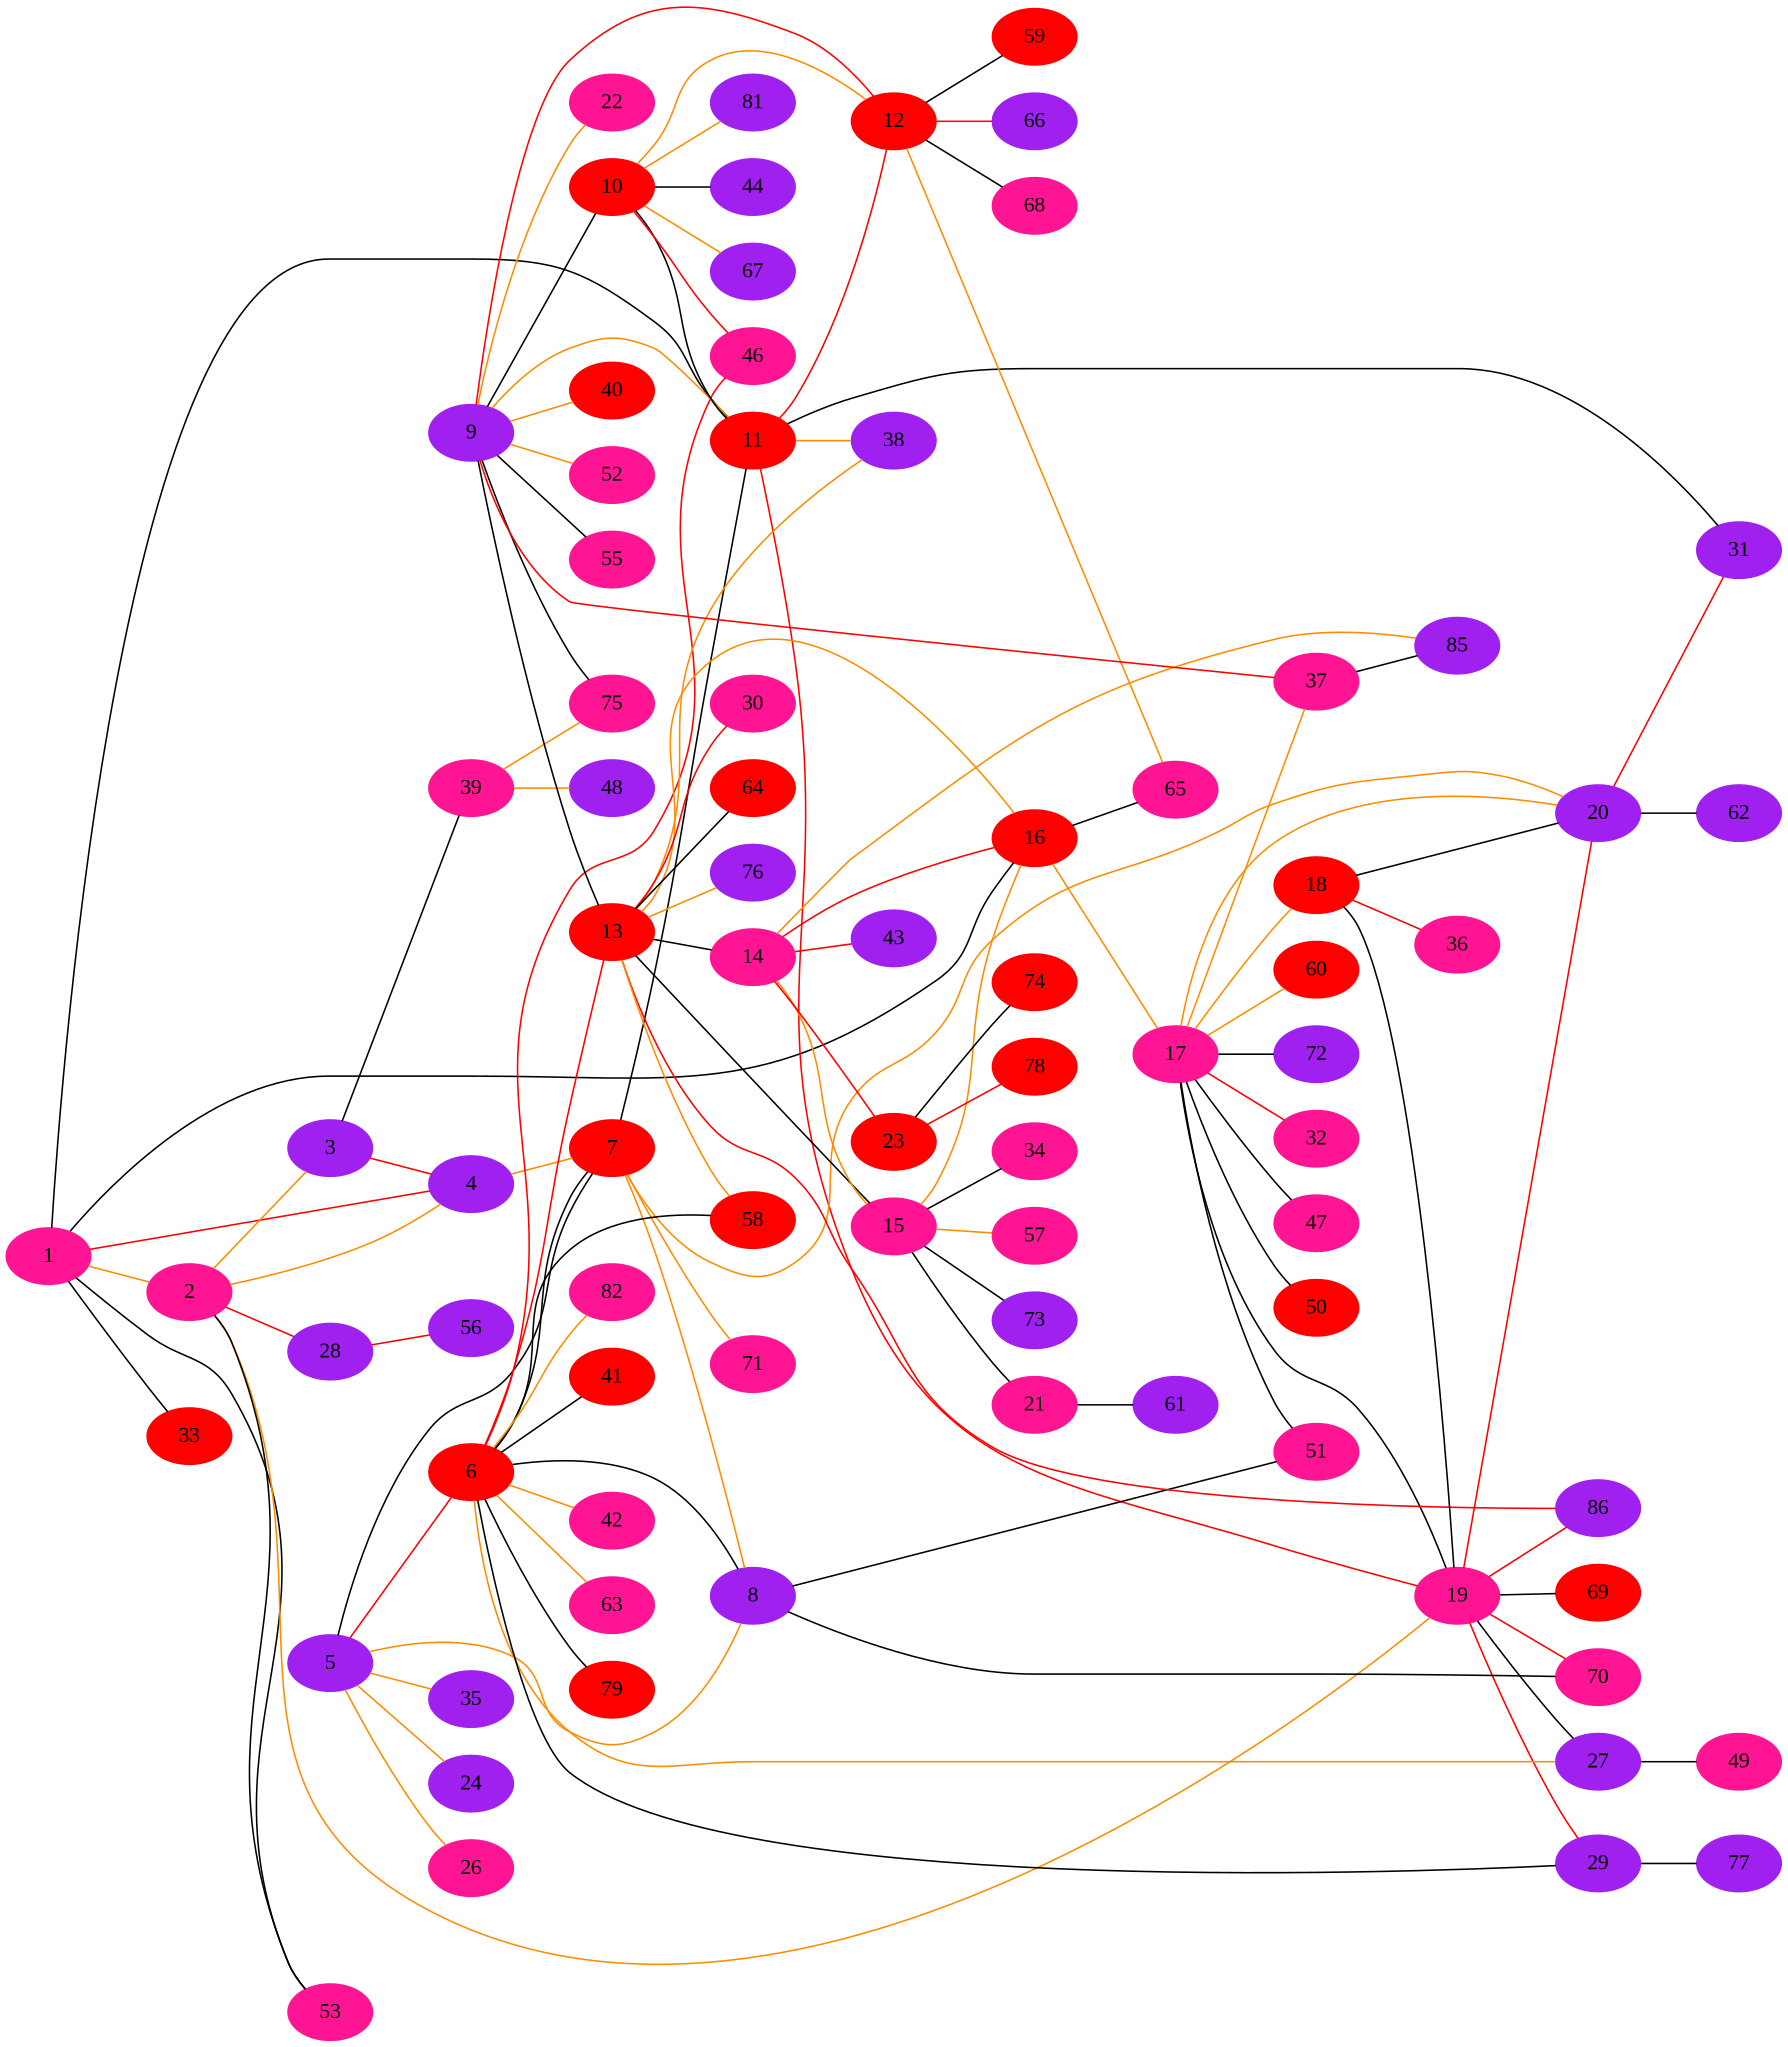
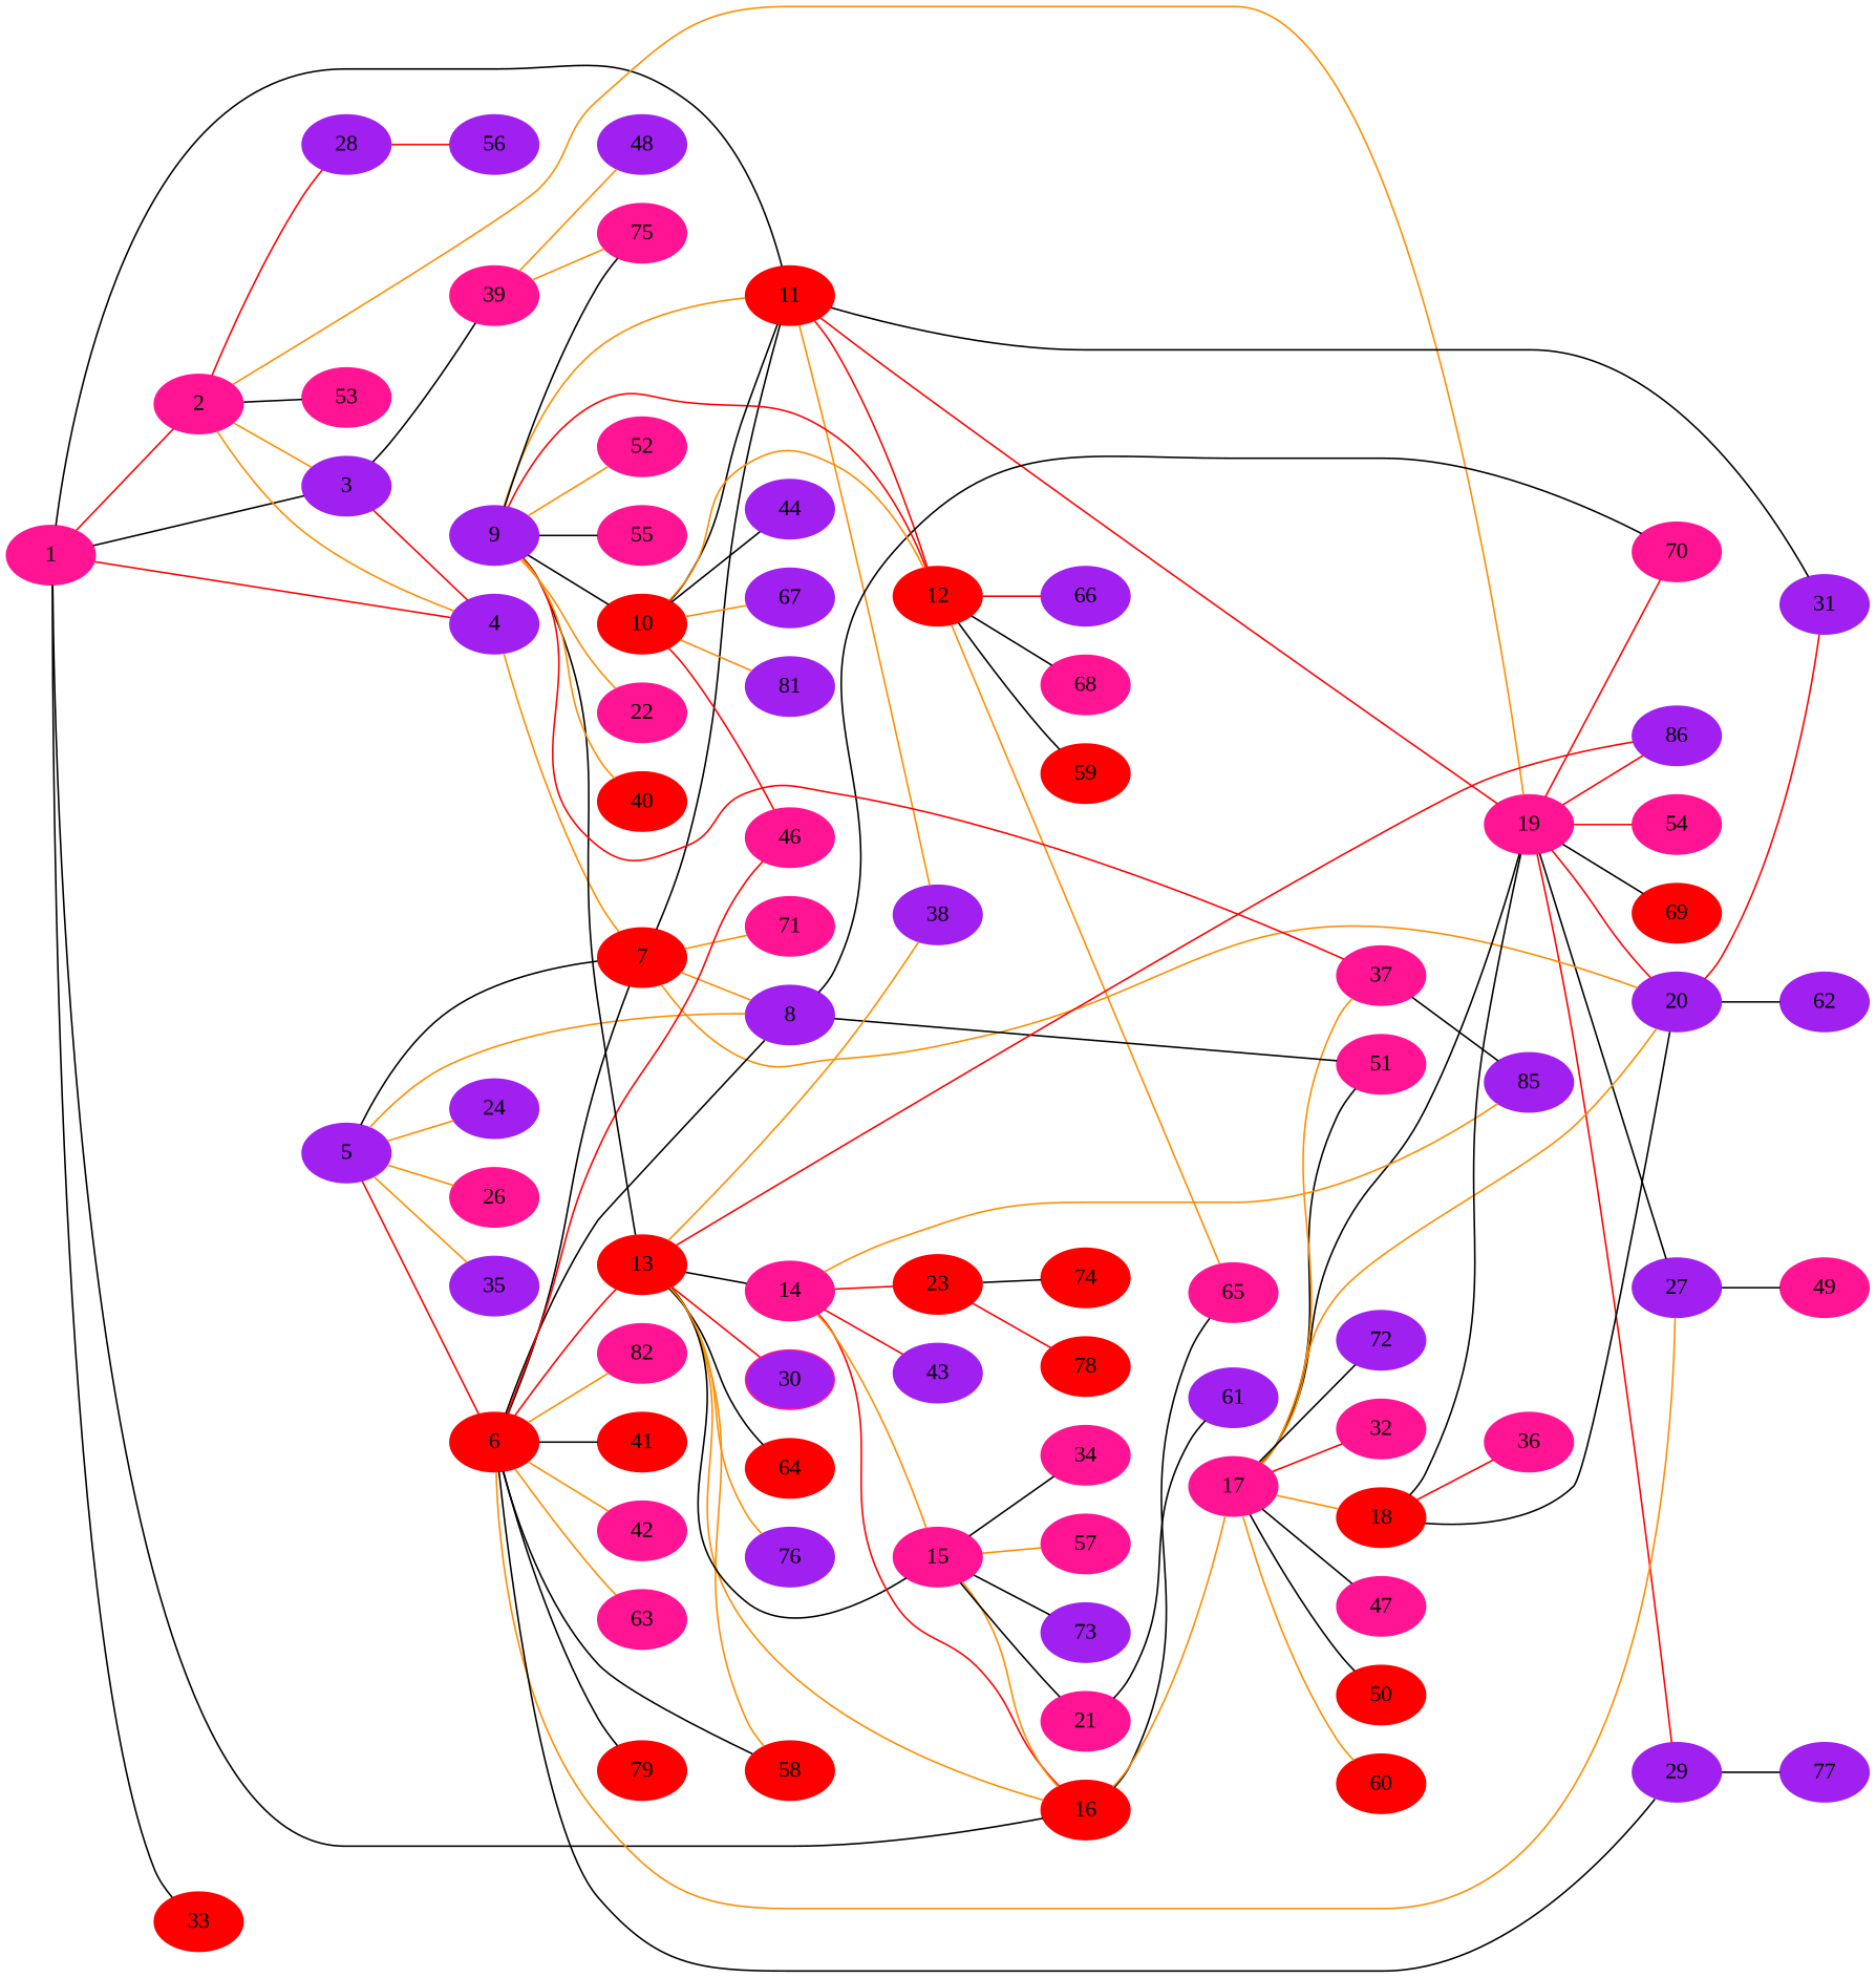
  graph {
    fontname="Liberation Serif"
    rankdir=LR
    node [color=deeppink fontname="Liberation Serif" style=filled]
    edge [color=black fontname="Liberation Serif"]
    1
    2
    3 [color=purple]
    4 [color=purple]
    11 [color=red]
    16 [color=red]
    33 [color=red]
    19
    28 [color=purple]
    53
    39
    7 [color=red]
    12 [color=red]
    31 [color=purple]
    38 [color=purple]
    65
    17
    27 [color=purple]
    29 [color=purple]
    20 [color=purple]
    70
    n22 [color=purple label=86]
+   54
    69 [color=red]
    56 [color=purple]
    75
    48 [color=purple]
    8 [color=purple]
    71
    5 [color=purple]
    6 [color=red]
    24 [color=purple]
    26
    35 [color=purple]
    13 [color=red]
    41 [color=red]
    42
    46
    58 [color=red]
    63
    79 [color=red]
    82
    51
    14
    15
-   30
+   30 [fillcolor=purple]
    64 [color=red]
    76 [color=purple]
    49
    77 [color=purple]
    62 [color=purple]
    9 [color=purple]
    10 [color=red]
    22
    37
    40 [color=red]
    52
    55
    44 [color=purple]
    67 [color=purple]
    81 [color=purple]
    59 [color=red]
    66 [color=purple]
    68
    n65 [color=purple label=85]
    23 [color=red]
    43 [color=purple]
    21
    34
    57
    73 [color=purple]
    74 [color=red]
    78 [color=red]
    61 [color=purple]
    18 [color=red]
    32
    47
    50 [color=red]
    60 [color=red]
    72 [color=purple]
    36
-   1 -- 2 [color=darkorange]
-   1 -- 53
+   1 -- 2 [color=red]
+   1 -- 3
    1 -- 4 [color=red]
    1 -- 11
    1 -- 16
    1 -- 33
    2 -- 3 [color=darkorange]
    2 -- 4 [color=darkorange]
    2 -- 19 [color=darkorange]
    2 -- 28 [color=red]
    2 -- 53
    3 -- 4 [color=red]
    3 -- 39
    4 -- 7 [color=darkorange]
    11 -- 19 [color=red]
    11 -- 12 [color=red]
    11 -- 31
    11 -- 38 [color=darkorange]
    16 -- 65
    16 -- 17 [color=darkorange]
    19 -- 27
    19 -- 29 [color=red]
    19 -- 20 [color=red]
    19 -- 70 [color=red]
    19 -- n22 [color=red]
+   19 -- 54 [color=red]
    19 -- 69
    28 -- 56 [color=red]
    39 -- 75 [color=darkorange]
    39 -- 48 [color=darkorange]
    7 -- 11
    7 -- 20 [color=darkorange]
    7 -- 8 [color=darkorange]
    7 -- 71 [color=darkorange]
    12 -- 65 [color=darkorange]
    12 -- 59
    12 -- 66 [color=red]
    12 -- 68
    17 -- 19
    17 -- 20 [color=darkorange]
    17 -- 51
    17 -- 37 [color=darkorange]
    17 -- 18 [color=darkorange]
    17 -- 32 [color=red]
    17 -- 47
    17 -- 50
    17 -- 60 [color=darkorange]
    17 -- 72
    27 -- 49
    29 -- 77
    20 -- 31 [color=red]
    20 -- 62
    8 -- 70
    8 -- 51
    5 -- 7
    5 -- 8 [color=darkorange]
    5 -- 6 [color=red]
    5 -- 24 [color=darkorange]
    5 -- 26 [color=darkorange]
    5 -- 35 [color=darkorange]
    6 -- 7
    6 -- 27 [color=darkorange]
    6 -- 29
    6 -- 8
    6 -- 13 [color=red]
    6 -- 41
    6 -- 42 [color=darkorange]
    6 -- 46 [color=red]
    6 -- 58
    6 -- 63 [color=darkorange]
    6 -- 79
    6 -- 82 [color=darkorange]
    13 -- 16 [color=darkorange]
    13 -- 38 [color=darkorange]
    13 -- n22 [color=red]
    13 -- 58 [color=darkorange]
    13 -- 14
    13 -- 15
    13 -- 30 [color=red]
    13 -- 64
    13 -- 76 [color=darkorange]
    14 -- 16 [color=red]
    14 -- 15 [color=darkorange]
    14 -- n65 [color=darkorange]
    14 -- 23 [color=red]
    14 -- 43 [color=red]
    15 -- 16 [color=darkorange]
    15 -- 21
    15 -- 34
    15 -- 57 [color=darkorange]
    15 -- 73
    9 -- 11 [color=darkorange]
    9 -- 12 [color=red]
    9 -- 75
    9 -- 13
    9 -- 10
    9 -- 22 [color=darkorange]
    9 -- 37 [color=red]
    9 -- 40 [color=darkorange]
    9 -- 52 [color=darkorange]
    9 -- 55
    10 -- 11
    10 -- 12 [color=darkorange]
    10 -- 46 [color=red]
    10 -- 44
    10 -- 67 [color=darkorange]
    10 -- 81 [color=darkorange]
    37 -- n65
    23 -- 74
    23 -- 78 [color=red]
    21 -- 61
    18 -- 19
    18 -- 20
    18 -- 36 [color=red]
  }
